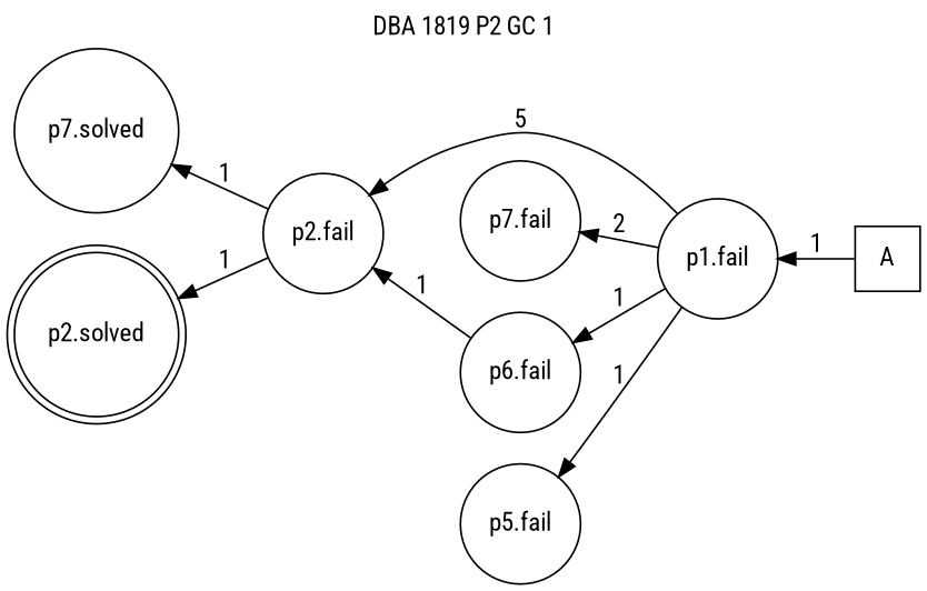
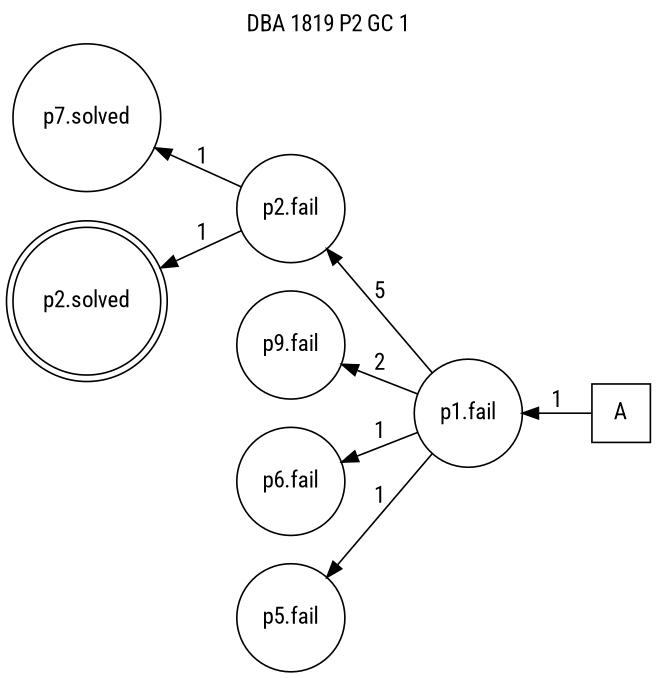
  digraph {
    fontname="Roboto Condensed"
    label=" DBA 1819 P2 GC 1 "
    labelloc=tl
    rankdir=RL
    node [fontname="Roboto Condensed" shape=circle]
    edge [fontname="Roboto Condensed"]
    n1 [label=A shape=square]
    n2 [label="p1.fail"]
    n3 [label="p2.fail"]
-   n4 [label="p7.fail"]
+   n4 [label="p9.fail"]
    n5 [label="p6.fail"]
    n6 [label="p5.fail"]
    n7 [label="p7.solved"]
    n8 [label="p2.solved" shape=doublecircle]
    n1 -> n2 [label=1]
    n2 -> n3 [label=5]
    n2 -> n4 [label=2]
    n2 -> n5 [label=1]
    n2 -> n6 [label=1]
    n3 -> n7 [label=1]
    n3 -> n8 [label=1]
-   n5 -> n3 [label=1]
  }
